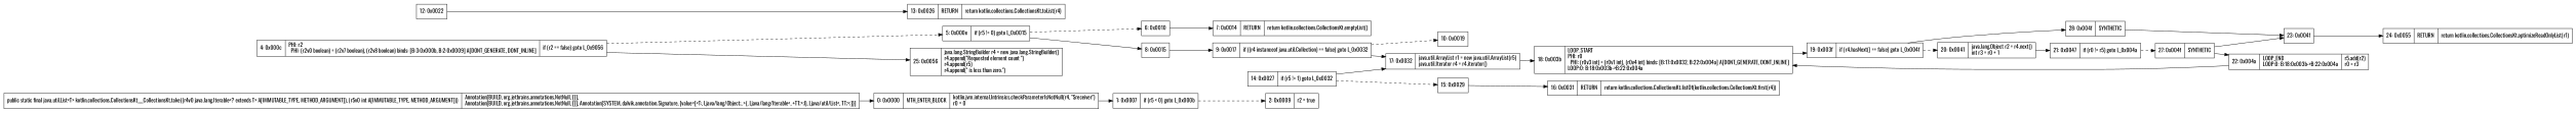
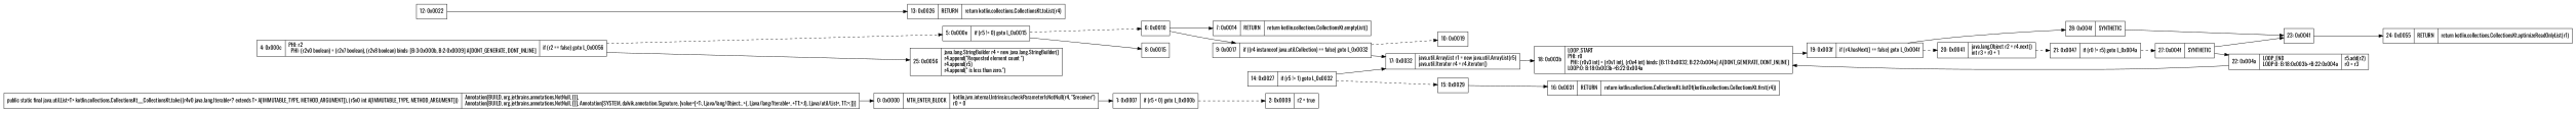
  digraph {
    fontname=Oswald
    rankdir=LR
    node [fontname=Oswald shape=record]
    edge [fontname=Oswald]
    n1 [label="{0\:\ 0x0000|MTH_ENTER_BLOCK\l|kotlin.jvm.internal.Intrinsics.checkParameterIsNotNull(r4, \"$receiver\")\lr0 = 0\l}"]
    n2 [label="{1\:\ 0x0007|if (r5 \< 0) goto L_0x000b\l}"]
    n3 [label="{2\:\ 0x0009|r2 = true\l}"]
-   n4 [label="{4\:\ 0x000c|PHI: r2 \l  PHI: (r2v0 boolean) = (r2v7 boolean), (r2v8 boolean) binds: [B:3:0x000b, B:2:0x0009] A[DONT_GENERATE, DONT_INLINE]\l|if (r2 == false) goto L_0x9056\l}"]
+   n4 [label="{4\:\ 0x000c|PHI: r2 \l  PHI: (r2v0 boolean) = (r2v7 boolean), (r2v8 boolean) binds: [B:3:0x000b, B:2:0x0009] A[DONT_GENERATE, DONT_INLINE]\l|if (r2 == false) goto L_0x0056\l}"]
    n5 [label="{5\:\ 0x000e|if (r5 != 0) goto L_0x0015\l}"]
    n6 [label="{25\:\ 0x0056|java.lang.StringBuilder r4 = new java.lang.StringBuilder()\lr4.append(\"Requested element count \")\lr4.append(r5)\lr4.append(\" is less than zero.\")\l}"]
    n7 [label="{6\:\ 0x0010}"]
    n8 [label="{8\:\ 0x0015}"]
    n9 [label="{7\:\ 0x0014|RETURN\l|return kotlin.collections.CollectionsKt.emptyList()\l}"]
    n10 [label="{9\:\ 0x0017|if ((r4 instanceof java.util.Collection) == false) goto L_0x0032\l}"]
    n11 [label="{10\:\ 0x0019}"]
    n12 [label="{17\:\ 0x0032|java.util.ArrayList r1 = new java.util.ArrayList(r5)\ljava.util.Iterator r4 = r4.iterator()\l}"]
    n13 [label="{18\:\ 0x003b|LOOP_START\lPHI: r0 \l  PHI: (r0v3 int) = (r0v1 int), (r0v4 int) binds: [B:17:0x0032, B:22:0x004a] A[DONT_GENERATE, DONT_INLINE]\lLOOP:0: B:18:0x003b\-\>B:22:0x004a\l}"]
    n14 [label="{12\:\ 0x0022}"]
    n15 [label="{13\:\ 0x0026|RETURN\l|return kotlin.collections.CollectionsKt.toList(r4)\l}"]
    n16 [label="{14\:\ 0x0027|if (r5 != 1) goto L_0x0032\l}"]
    n17 [label="{15\:\ 0x0029}"]
    n18 [label="{16\:\ 0x0031|RETURN\l|return kotlin.collections.CollectionsKt.listOf(kotlin.collections.CollectionsKt.first(r4))\l}"]
    n19 [label="{19\:\ 0x003f|if (r4.hasNext() == false) goto L_0x004f\l}"]
    n20 [label="{20\:\ 0x0041|java.lang.Object r2 = r4.next()\lint r3 = r0 + 1\l}"]
    n21 [label="{28\:\ 0x004f|SYNTHETIC\l}"]
    n22 [label="{21\:\ 0x0047|if (r0 != r5) goto L_0x004a\l}"]
    n23 [label="{23\:\ 0x004f}"]
    n24 [label="{27\:\ 0x004f|SYNTHETIC\l}"]
    n25 [label="{22\:\ 0x004a|LOOP_END\lLOOP:0: B:18:0x003b\-\>B:22:0x004a\l|r5.add(r2)\lr0 = r3\l}"]
    n26 [label="{24\:\ 0x0055|RETURN\l|return kotlin.collections.CollectionsKt.optimizeReadOnlyList(r1)\l}"]
    n27 [label="{public static final java.util.List\<T\> kotlin.collections.CollectionsKt___CollectionsKt.take((r4v0 java.lang.Iterable\<? extends T\> A[IMMUTABLE_TYPE, METHOD_ARGUMENT]), (r5v0 int A[IMMUTABLE_TYPE, METHOD_ARGUMENT]))  | Annotation[BUILD, org.jetbrains.annotations.NotNull, \{\}], \lAnnotation[BUILD, org.jetbrains.annotations.NotNull, \{\}], Annotation[SYSTEM, dalvik.annotation.Signature, \{value=[\<T:, Ljava\/lang\/Object;, \>(, Ljava\/lang\/Iterable\<, +TT;\>;I), Ljava\/util\/List\<, TT;\>;]\}]\l}"]
    n1 -> n2
    n2 -> n3 [style=dashed]
    n4 -> n5 [style=dashed]
    n4 -> n6
    n5 -> n7 [style=dashed]
    n5 -> n8
    n7 -> n9
-   n8 -> n10
+   n7 -> n10
    n10 -> n11 [style=dashed]
    n10 -> n12
    n12 -> n13
    n13 -> n19
    n14 -> n15
    n16 -> n12
    n16 -> n17 [style=dashed]
    n17 -> n18
    n19 -> n20 [style=dashed]
    n19 -> n21
-   n20 -> n22
+   n20 -> n22 [style=dashed]
    n21 -> n23
    n22 -> n24 [style=dashed]
    n23 -> n26
    n24 -> n23
    n24 -> n25
    n25 -> n13
    n27 -> n1
  }
